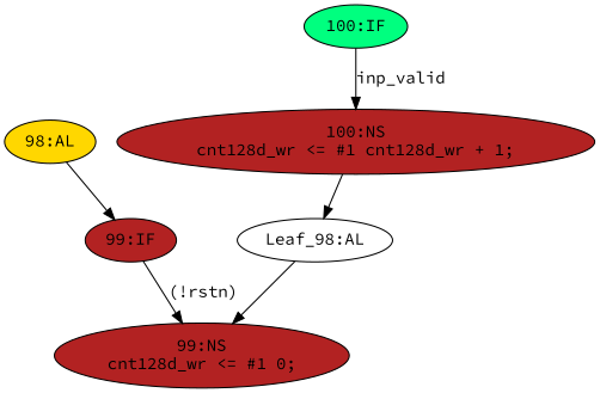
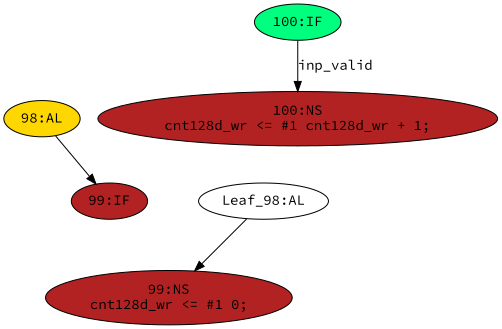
  strict digraph {
    fontname="Source Code Pro"
    node [fillcolor=firebrick fontname="Source Code Pro" statements="[]" style=filled typ=NonblockingSubstitution]
    edge [cond="[]" fontname="Source Code Pro" lineno=None]
    n1 [ast="<pyverilog.vparser.ast.NonblockingSubstitution object at 0x7f6f38ece910>" label="100:NS\ncnt128d_wr <= #1 cnt128d_wr + 1;" statements="[<pyverilog.vparser.ast.NonblockingSubstitution object at 0x7f6f38ece910>]"]
    n2 [def_var="['cnt128d_wr']" label="Leaf_98:AL" fillcolor="" statements="" style="" typ=""]
    n3 [ast="<pyverilog.vparser.ast.NonblockingSubstitution object at 0x7f6f38ecedd0>" label="99:NS\ncnt128d_wr <= #1 0;" statements="[<pyverilog.vparser.ast.NonblockingSubstitution object at 0x7f6f38ecedd0>]"]
    n4 [ast="<pyverilog.vparser.ast.IfStatement object at 0x7f6f38ecec90>" label="99:IF" typ=IfStatement]
    n5 [ast="<pyverilog.vparser.ast.IfStatement object at 0x7f6f38eced10>" fillcolor=springgreen label="100:IF" typ=IfStatement]
    n6 [ast="<pyverilog.vparser.ast.Always object at 0x7f6f38eac050>" clk_sens=True fillcolor=gold label="98:AL" sens="['sclk', 'rstn']" typ=Always use_var="['inp_valid', 'rstn', 'cnt128d_wr']"]
-   n1 -> n2
    n2 -> n3
-   n4 -> n3 [cond="['rstn']" label="(!rstn)" lineno=99]
    n5 -> n1 [cond="['inp_valid']" label=inp_valid lineno=100]
    n6 -> n4
  }
